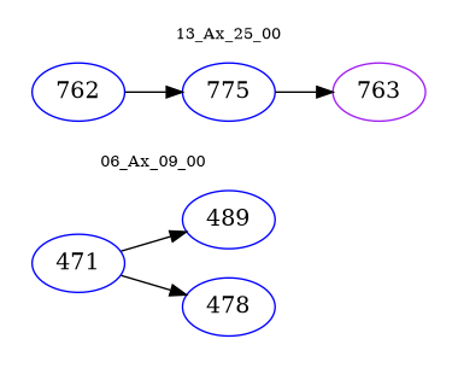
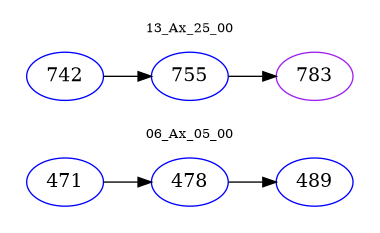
  digraph {
    rankdir=LR
    node [color=blue]
    edge [color=black]
    n1 [label=471]
    n2 [label=478]
    n3 [label=489]
-   n4 [label=762]
-   n5 [label=775]
-   n6 [color=purple label=763]
+   n4 [label=742]
+   n5 [label=755]
+   n6 [color=purple label=783]
    subgraph cluster_1 {
      color=white
      fontsize=10
-     label="06_Ax_09_00"
+     label="06_Ax_05_00"
      n1
      n2
      n3
    }
    subgraph cluster_2 {
      color=white
      fontsize=10
      label="13_Ax_25_00"
      n4
      n5
      n6
    }
    n1 -> n2
-   n1 -> n3
+   n2 -> n3
    n4 -> n5
    n5 -> n6
  }
